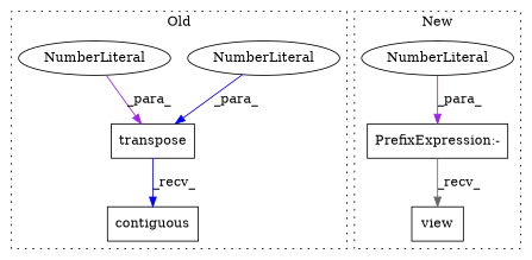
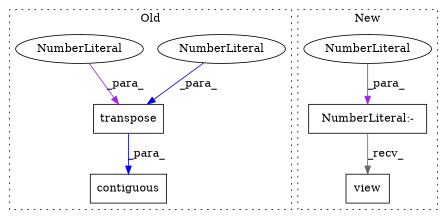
  digraph {
    node [a=32 l=1 s=1883 shape=box]
    edge [color=blue]
    n1 [l="10,1" label=transpose s="1868,1881"]
    n2 [a=34 label=NumberLiteral s=1878 shape=ellipse]
    n3 [a=34 label=NumberLiteral s=1880 shape=ellipse]
    n4 [l=12 label=contiguous]
    n5 [l="5,1" label=view s="1852,1892"]
-   n6 [a=38 label="PrefixExpression:-"]
+   n6 [a=38 label="NumberLiteral:-"]
    n7 [a=34 label=NumberLiteral s=1884 shape=ellipse]
    subgraph cluster_1 {
      label=Old
      style=dotted
      n1
      n2
      n3
      n4
    }
    subgraph cluster_2 {
      label=New
      style=dotted
      n5
      n6
      n7
    }
-   n1 -> n4 [label=_recv_]
+   n1 -> n4 [label=_para_]
    n2 -> n1 [label=_para_]
    n3 -> n1 [color=purple label=_para_]
    n6 -> n5 [color=gray40 label=_recv_]
    n7 -> n6 [color=purple label=_para_]
  }
